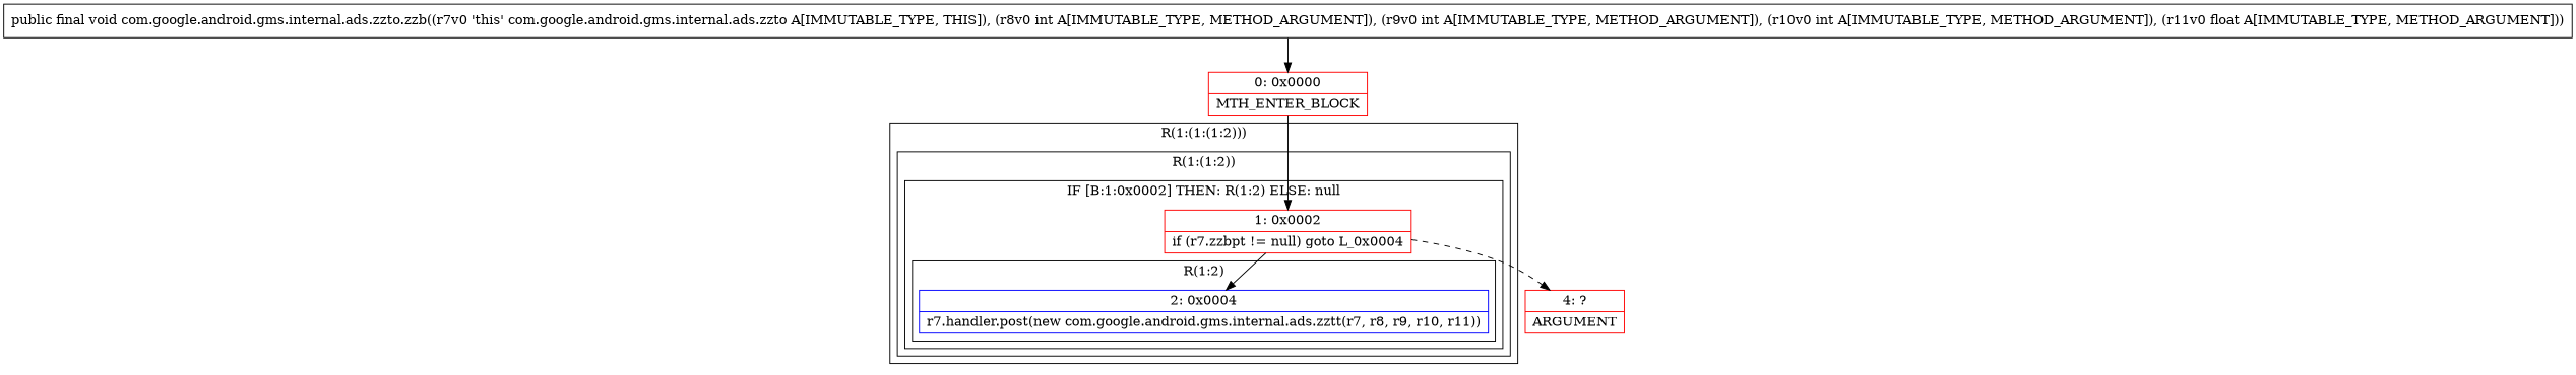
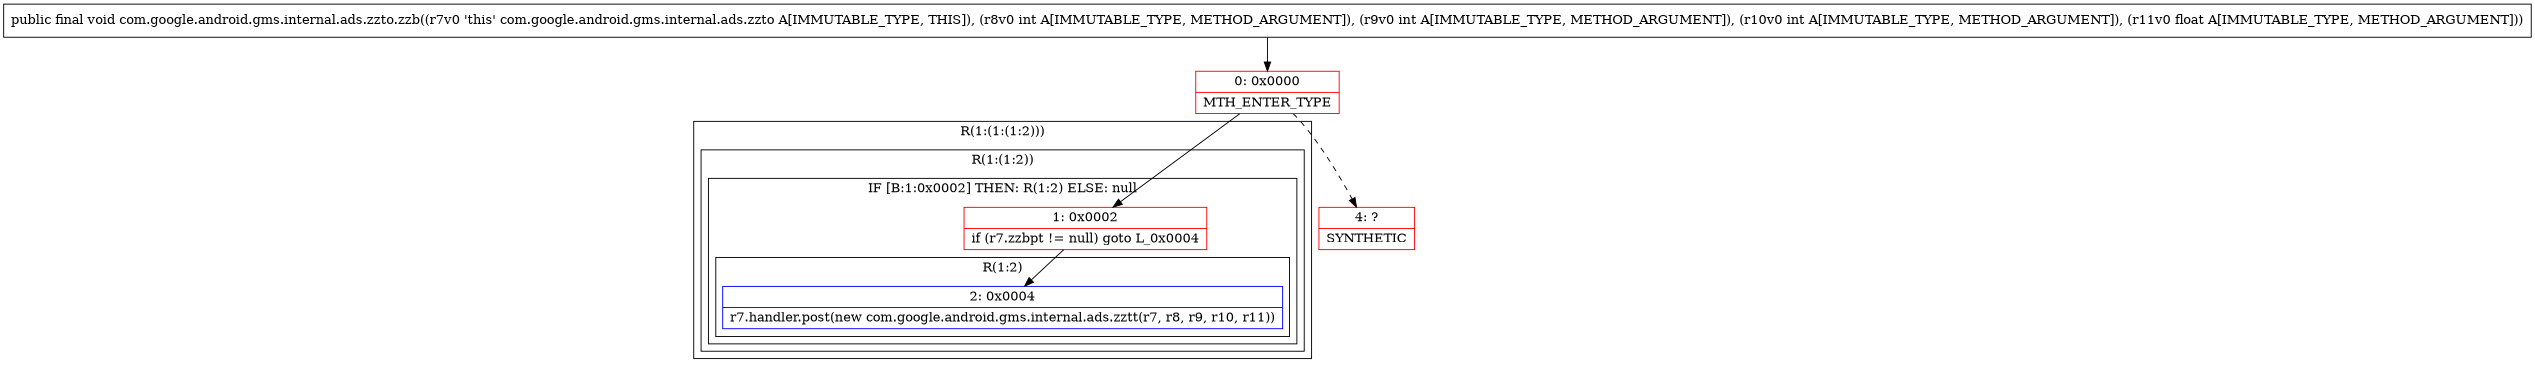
  digraph {
    node [color=red shape=record]
    n1 [color=blue label="{2\:\ 0x0004|r7.handler.post(new com.google.android.gms.internal.ads.zztt(r7, r8, r9, r10, r11))\l}"]
    n2 [label="{1\:\ 0x0002|if (r7.zzbpt != null) goto L_0x0004\l}"]
-   n3 [label="{4\:\ ?|ARGUMENT\l}"]
-   n4 [label="{0\:\ 0x0000|MTH_ENTER_BLOCK\l}"]
+   n3 [label="{4\:\ ?|SYNTHETIC\l}"]
+   n4 [label="{0\:\ 0x0000|MTH_ENTER_TYPE\l}"]
    n5 [label="{public final void com.google.android.gms.internal.ads.zzto.zzb((r7v0 'this' com.google.android.gms.internal.ads.zzto A[IMMUTABLE_TYPE, THIS]), (r8v0 int A[IMMUTABLE_TYPE, METHOD_ARGUMENT]), (r9v0 int A[IMMUTABLE_TYPE, METHOD_ARGUMENT]), (r10v0 int A[IMMUTABLE_TYPE, METHOD_ARGUMENT]), (r11v0 float A[IMMUTABLE_TYPE, METHOD_ARGUMENT])) }" color=""]
    subgraph cluster_1 {
      label="R(1:(1:(1:2)))"
      subgraph cluster_2 {
        label="R(1:(1:2))"
        subgraph cluster_3 {
          label="IF [B:1:0x0002] THEN: R(1:2) ELSE: null"
          n2
          subgraph cluster_4 {
            label="R(1:2)"
            n1
          }
        }
      }
    }
    n2 -> n1
-   n2 -> n3 [style=dashed]
+   n4 -> n3 [style=dashed]
    n4 -> n2
    n5 -> n4
  }
